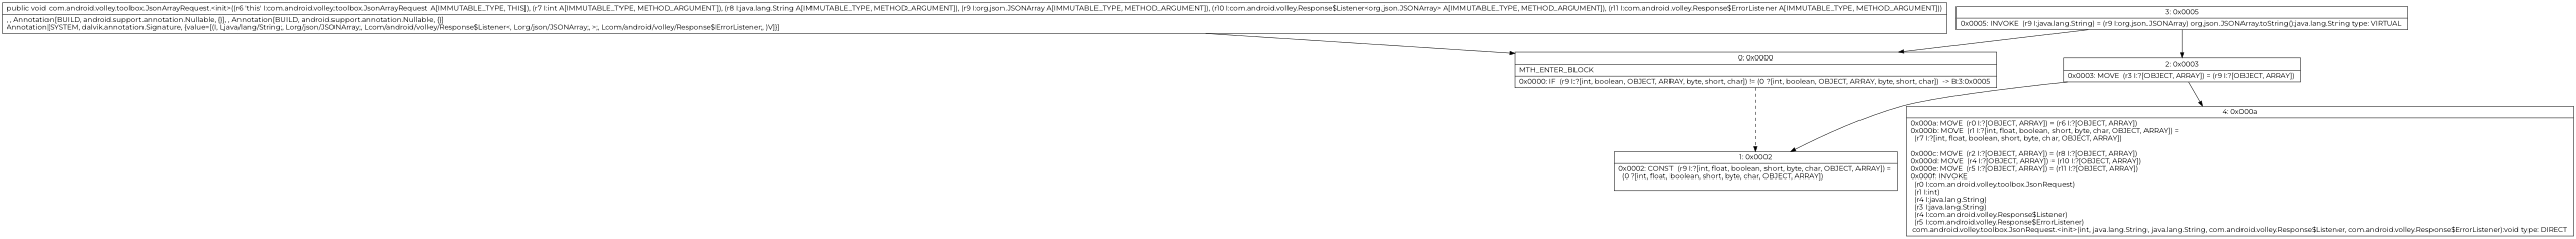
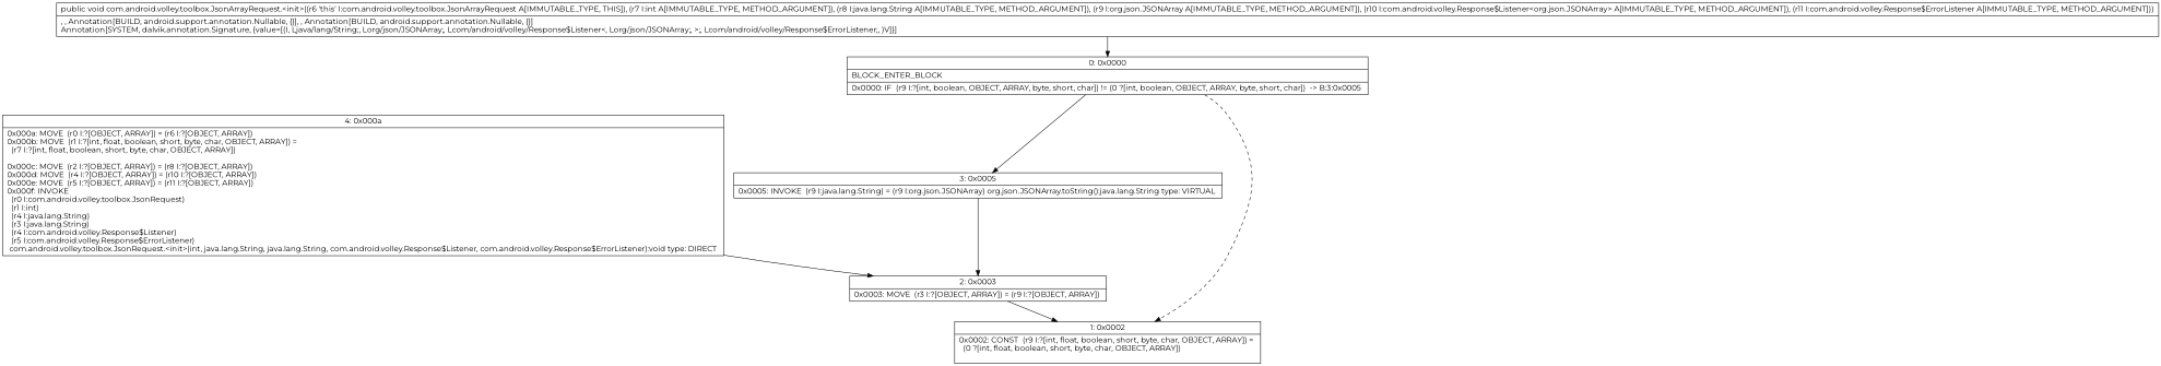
  digraph {
    fontname=Montserrat
    node [fontname=Montserrat shape=record]
    edge [fontname=Montserrat]
-   n1 [label="{0\:\ 0x0000|MTH_ENTER_BLOCK\l|0x0000: IF  (r9 I:?[int, boolean, OBJECT, ARRAY, byte, short, char]) != (0 ?[int, boolean, OBJECT, ARRAY, byte, short, char])  \-\> B:3:0x0005 \l}"]
+   n1 [label="{0\:\ 0x0000|BLOCK_ENTER_BLOCK\l|0x0000: IF  (r9 I:?[int, boolean, OBJECT, ARRAY, byte, short, char]) != (0 ?[int, boolean, OBJECT, ARRAY, byte, short, char])  \-\> B:3:0x0005 \l}"]
    n2 [label="{1\:\ 0x0002|0x0002: CONST  (r9 I:?[int, float, boolean, short, byte, char, OBJECT, ARRAY]) = \l  (0 ?[int, float, boolean, short, byte, char, OBJECT, ARRAY])\l \l}"]
    n3 [label="{3\:\ 0x0005|0x0005: INVOKE  (r9 I:java.lang.String) = (r9 I:org.json.JSONArray) org.json.JSONArray.toString():java.lang.String type: VIRTUAL \l}"]
    n4 [label="{2\:\ 0x0003|0x0003: MOVE  (r3 I:?[OBJECT, ARRAY]) = (r9 I:?[OBJECT, ARRAY]) \l}"]
    n5 [label="{4\:\ 0x000a|0x000a: MOVE  (r0 I:?[OBJECT, ARRAY]) = (r6 I:?[OBJECT, ARRAY]) \l0x000b: MOVE  (r1 I:?[int, float, boolean, short, byte, char, OBJECT, ARRAY]) = \l  (r7 I:?[int, float, boolean, short, byte, char, OBJECT, ARRAY])\l \l0x000c: MOVE  (r2 I:?[OBJECT, ARRAY]) = (r8 I:?[OBJECT, ARRAY]) \l0x000d: MOVE  (r4 I:?[OBJECT, ARRAY]) = (r10 I:?[OBJECT, ARRAY]) \l0x000e: MOVE  (r5 I:?[OBJECT, ARRAY]) = (r11 I:?[OBJECT, ARRAY]) \l0x000f: INVOKE  \l  (r0 I:com.android.volley.toolbox.JsonRequest)\l  (r1 I:int)\l  (r4 I:java.lang.String)\l  (r3 I:java.lang.String)\l  (r4 I:com.android.volley.Response$Listener)\l  (r5 I:com.android.volley.Response$ErrorListener)\l com.android.volley.toolbox.JsonRequest.\<init\>(int, java.lang.String, java.lang.String, com.android.volley.Response$Listener, com.android.volley.Response$ErrorListener):void type: DIRECT \l}"]
    n6 [label="{public void com.android.volley.toolbox.JsonArrayRequest.\<init\>((r6 'this' I:com.android.volley.toolbox.JsonArrayRequest A[IMMUTABLE_TYPE, THIS]), (r7 I:int A[IMMUTABLE_TYPE, METHOD_ARGUMENT]), (r8 I:java.lang.String A[IMMUTABLE_TYPE, METHOD_ARGUMENT]), (r9 I:org.json.JSONArray A[IMMUTABLE_TYPE, METHOD_ARGUMENT]), (r10 I:com.android.volley.Response$Listener\<org.json.JSONArray\> A[IMMUTABLE_TYPE, METHOD_ARGUMENT]), (r11 I:com.android.volley.Response$ErrorListener A[IMMUTABLE_TYPE, METHOD_ARGUMENT]))  | , , Annotation[BUILD, android.support.annotation.Nullable, \{\}], , Annotation[BUILD, android.support.annotation.Nullable, \{\}]\lAnnotation[SYSTEM, dalvik.annotation.Signature, \{value=[(I, Ljava\/lang\/String;, Lorg\/json\/JSONArray;, Lcom\/android\/volley\/Response$Listener\<, Lorg\/json\/JSONArray;, \>;, Lcom\/android\/volley\/Response$ErrorListener;, )V]\}]\l}"]
    n1 -> n2 [style=dashed]
-   n3 -> n1
+   n1 -> n3
    n3 -> n4
    n4 -> n2
-   n4 -> n5
+   n5 -> n4
    n6 -> n1
  }
